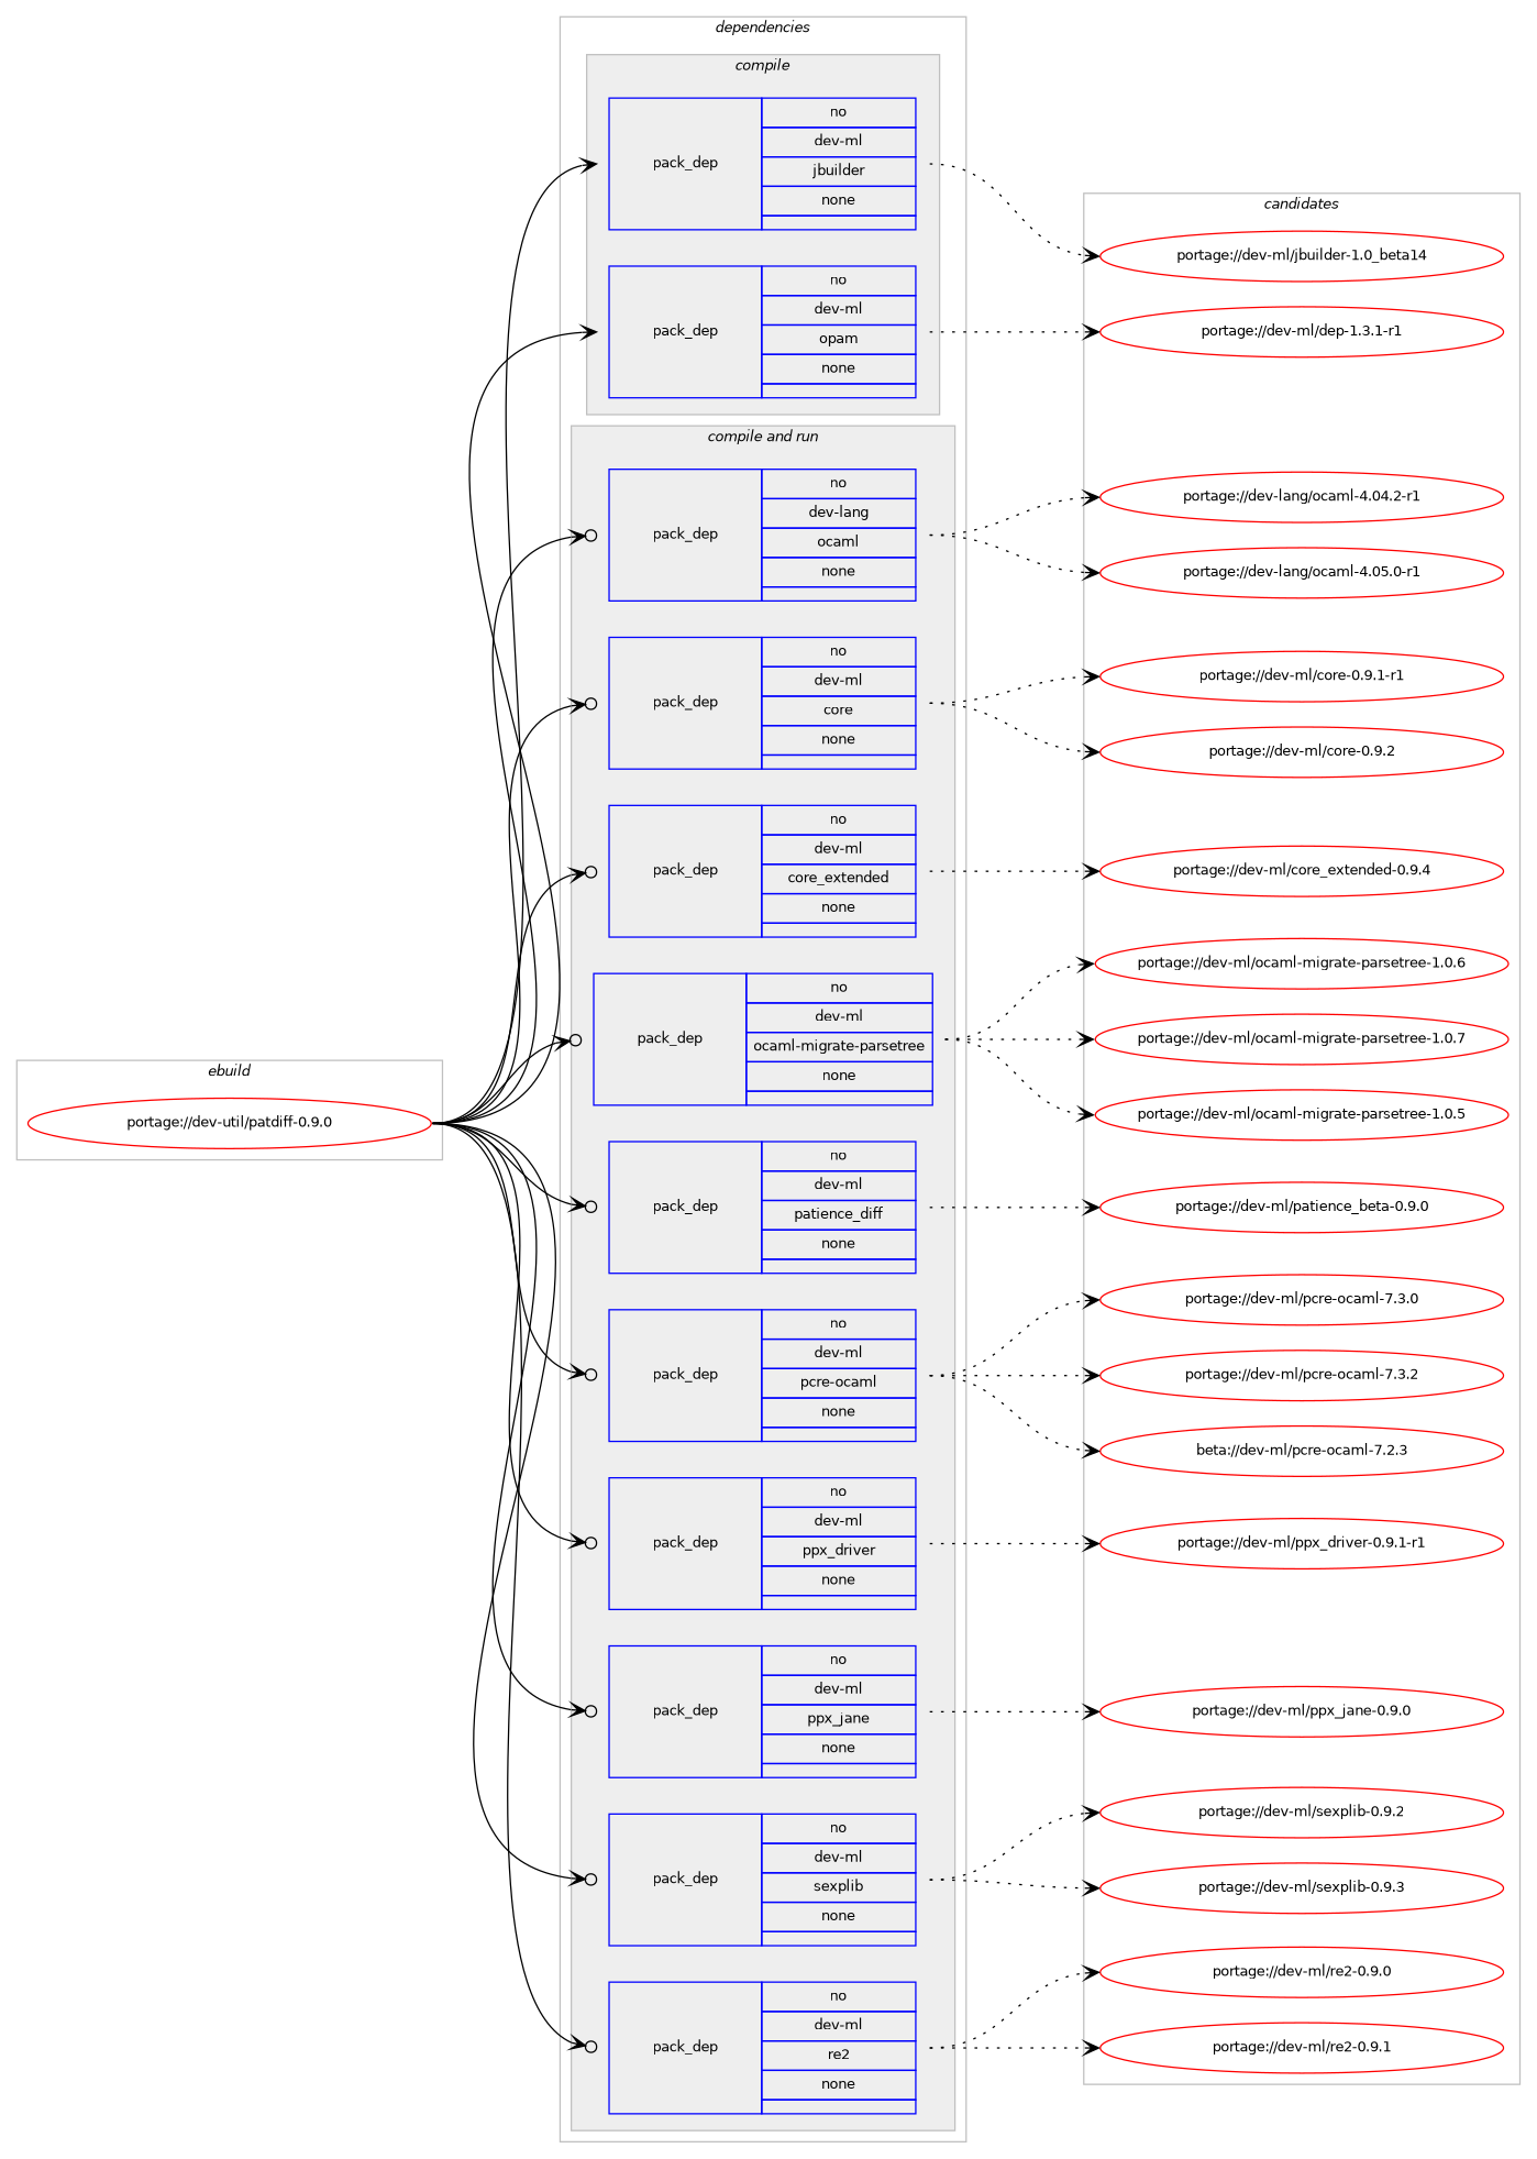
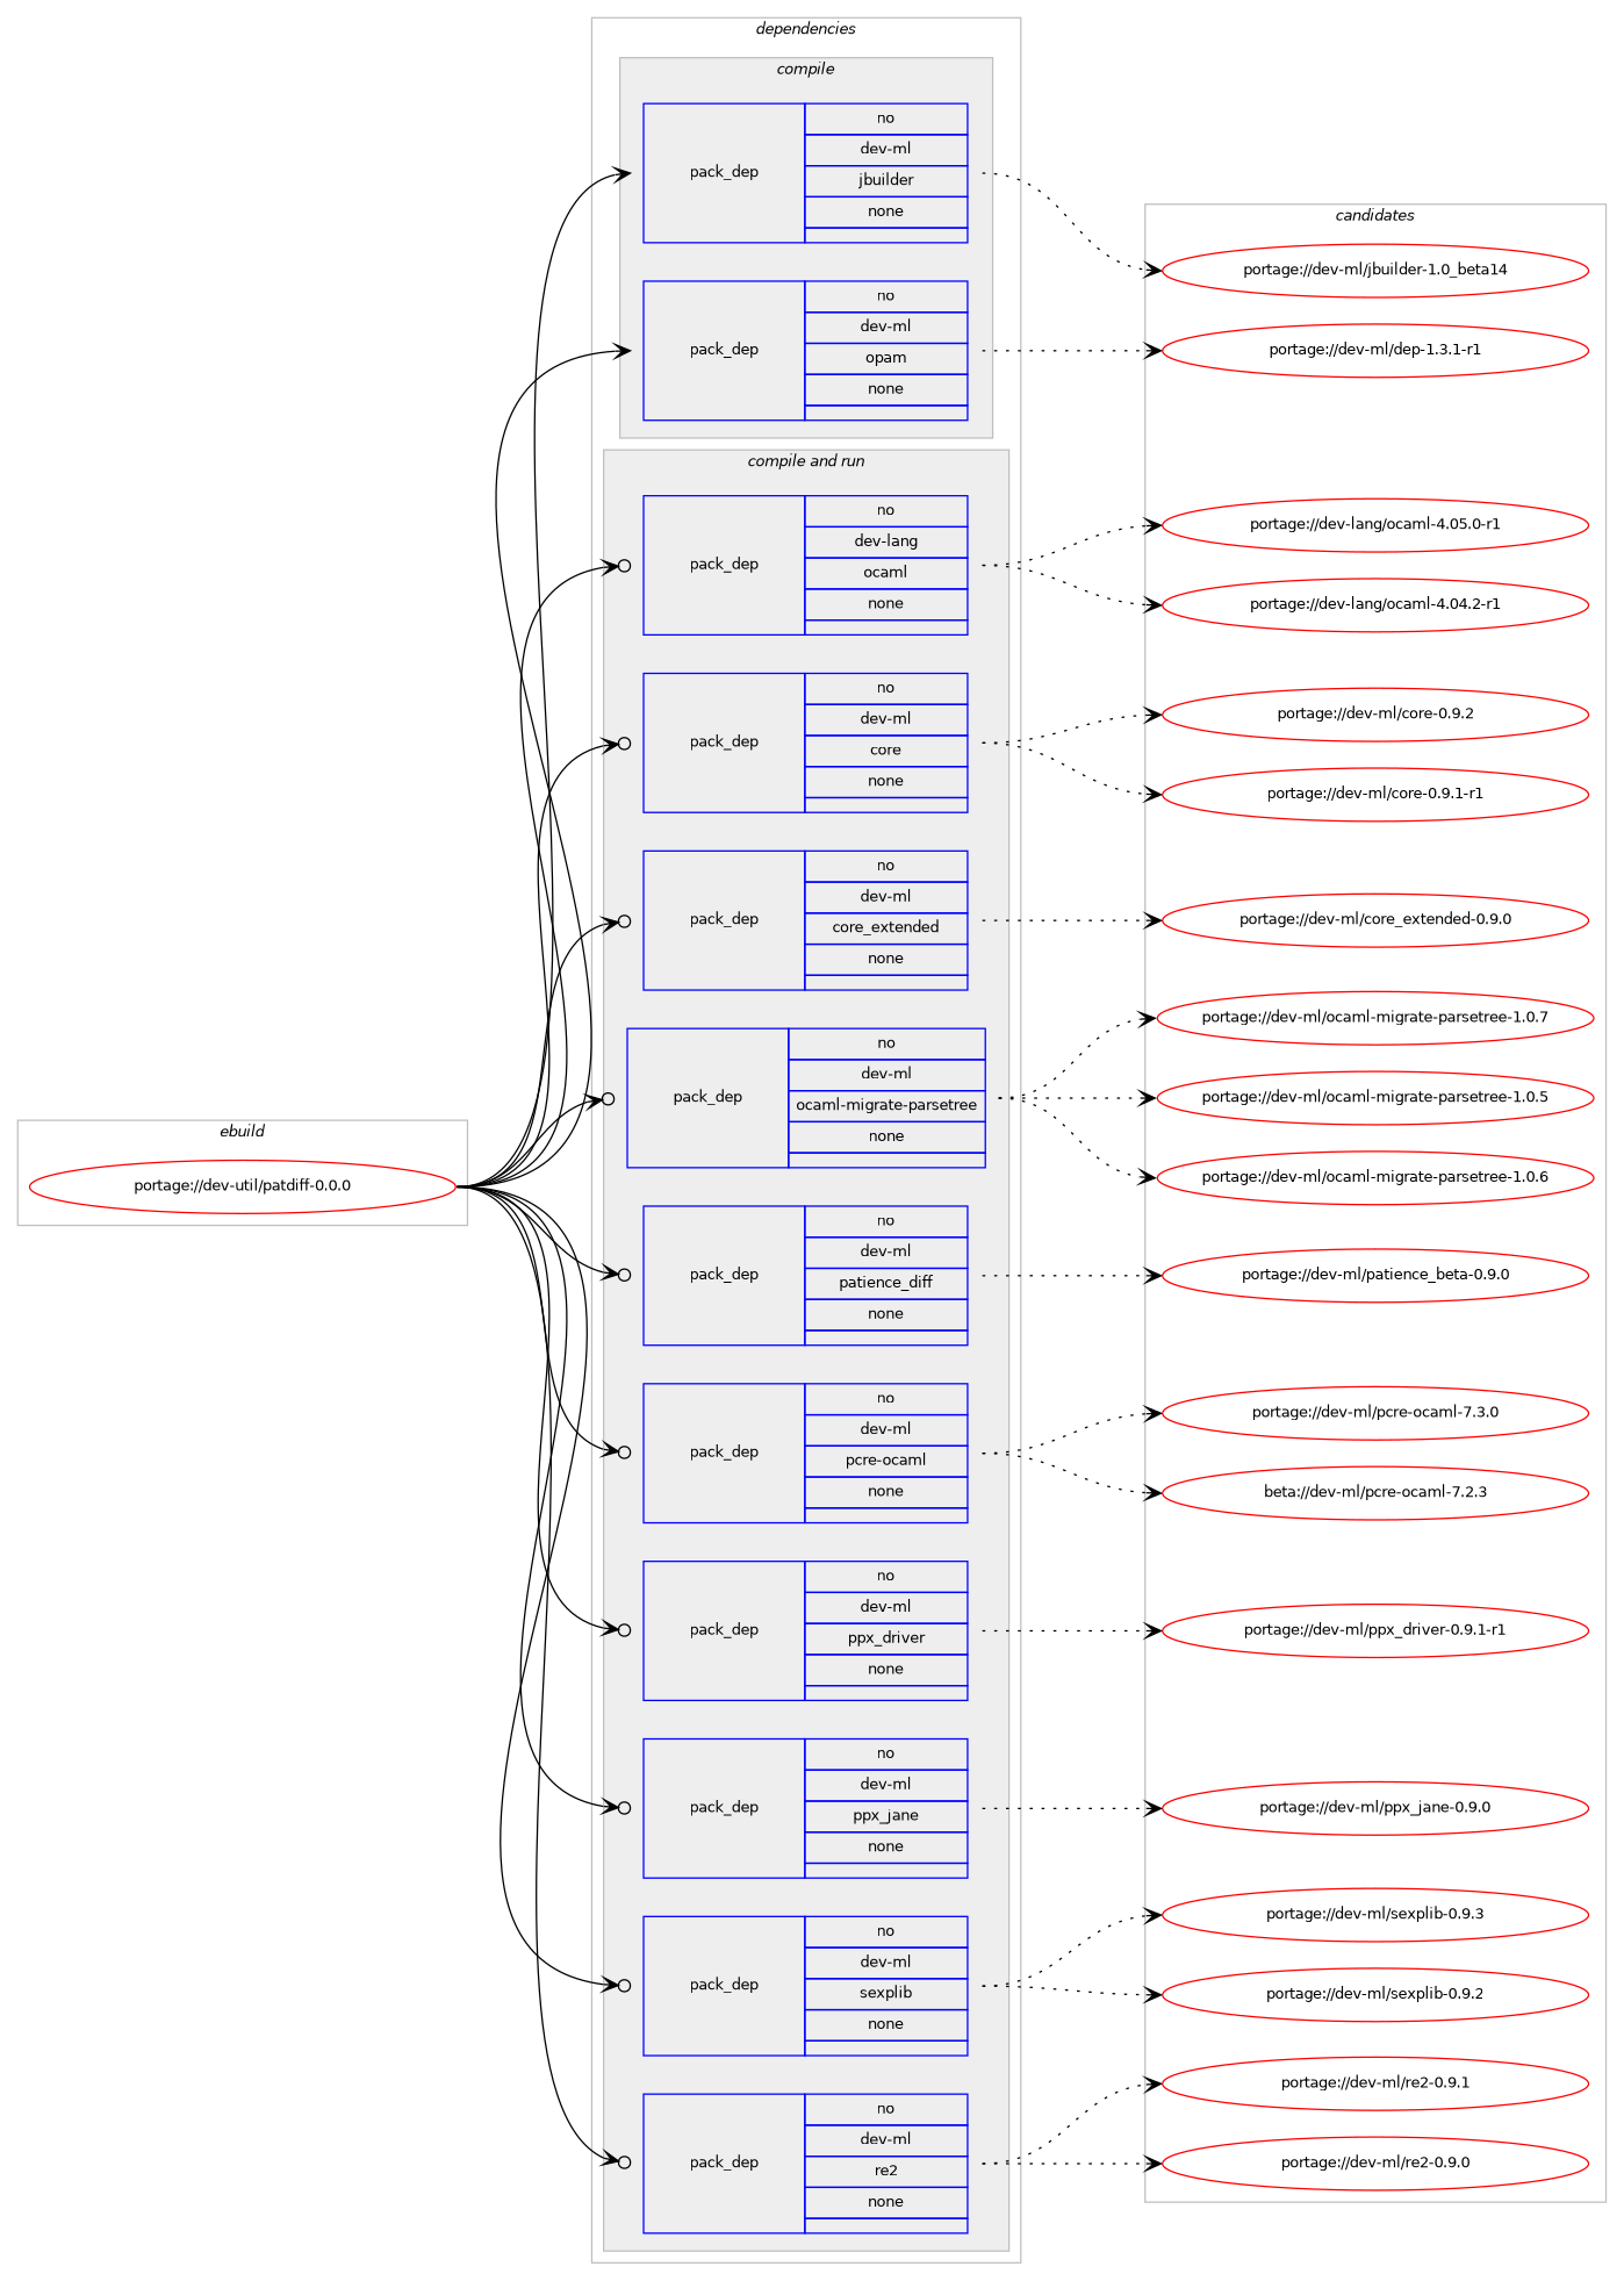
  digraph {
    compound=true
    concentrate=true
    fontname=Helvetica
    fontsize=10
    newrank=true
    rankdir=LR
    ranksep=1.5
    node [color=red fontname=Helvetica fontsize=10]
    edge [arrowhead=vee headport=w style=dotted tailport=e weight=100]
-   n1 [label="portage://dev-util/patdiff-0.9.0" width=4]
+   n1 [label="portage://dev-util/patdiff-0.0.0" width=4]
    n2 [color=blue label=<<TABLE BORDER="0" CELLBORDER="1" CELLSPACING="0" CELLPADDING="4" WIDTH="220"><TR><TD ROWSPAN="6" CELLPADDING="30">pack_dep</TD></TR><TR><TD WIDTH="110">no</TD></TR><TR><TD>dev-ml</TD></TR><TR><TD>jbuilder</TD></TR><TR><TD>none</TD></TR><TR><TD></TD></TR></TABLE>> shape=none]
    n3 [color=blue label=<<TABLE BORDER="0" CELLBORDER="1" CELLSPACING="0" CELLPADDING="4" WIDTH="220"><TR><TD ROWSPAN="6" CELLPADDING="30">pack_dep</TD></TR><TR><TD WIDTH="110">no</TD></TR><TR><TD>dev-ml</TD></TR><TR><TD>opam</TD></TR><TR><TD>none</TD></TR><TR><TD></TD></TR></TABLE>> shape=none]
    n4 [color=blue label=<<TABLE BORDER="0" CELLBORDER="1" CELLSPACING="0" CELLPADDING="4" WIDTH="220"><TR><TD ROWSPAN="6" CELLPADDING="30">pack_dep</TD></TR><TR><TD WIDTH="110">no</TD></TR><TR><TD>dev-lang</TD></TR><TR><TD>ocaml</TD></TR><TR><TD>none</TD></TR><TR><TD></TD></TR></TABLE>> shape=none]
    n5 [color=blue label=<<TABLE BORDER="0" CELLBORDER="1" CELLSPACING="0" CELLPADDING="4" WIDTH="220"><TR><TD ROWSPAN="6" CELLPADDING="30">pack_dep</TD></TR><TR><TD WIDTH="110">no</TD></TR><TR><TD>dev-ml</TD></TR><TR><TD>core</TD></TR><TR><TD>none</TD></TR><TR><TD></TD></TR></TABLE>> shape=none]
    n6 [color=blue label=<<TABLE BORDER="0" CELLBORDER="1" CELLSPACING="0" CELLPADDING="4" WIDTH="220"><TR><TD ROWSPAN="6" CELLPADDING="30">pack_dep</TD></TR><TR><TD WIDTH="110">no</TD></TR><TR><TD>dev-ml</TD></TR><TR><TD>core_extended</TD></TR><TR><TD>none</TD></TR><TR><TD></TD></TR></TABLE>> shape=none]
    n7 [color=blue label=<<TABLE BORDER="0" CELLBORDER="1" CELLSPACING="0" CELLPADDING="4" WIDTH="220"><TR><TD ROWSPAN="6" CELLPADDING="30">pack_dep</TD></TR><TR><TD WIDTH="110">no</TD></TR><TR><TD>dev-ml</TD></TR><TR><TD>ocaml-migrate-parsetree</TD></TR><TR><TD>none</TD></TR><TR><TD></TD></TR></TABLE>> shape=none]
    n8 [color=blue label=<<TABLE BORDER="0" CELLBORDER="1" CELLSPACING="0" CELLPADDING="4" WIDTH="220"><TR><TD ROWSPAN="6" CELLPADDING="30">pack_dep</TD></TR><TR><TD WIDTH="110">no</TD></TR><TR><TD>dev-ml</TD></TR><TR><TD>patience_diff</TD></TR><TR><TD>none</TD></TR><TR><TD></TD></TR></TABLE>> shape=none]
    n9 [color=blue label=<<TABLE BORDER="0" CELLBORDER="1" CELLSPACING="0" CELLPADDING="4" WIDTH="220"><TR><TD ROWSPAN="6" CELLPADDING="30">pack_dep</TD></TR><TR><TD WIDTH="110">no</TD></TR><TR><TD>dev-ml</TD></TR><TR><TD>pcre-ocaml</TD></TR><TR><TD>none</TD></TR><TR><TD></TD></TR></TABLE>> shape=none]
    n10 [color=blue label=<<TABLE BORDER="0" CELLBORDER="1" CELLSPACING="0" CELLPADDING="4" WIDTH="220"><TR><TD ROWSPAN="6" CELLPADDING="30">pack_dep</TD></TR><TR><TD WIDTH="110">no</TD></TR><TR><TD>dev-ml</TD></TR><TR><TD>ppx_driver</TD></TR><TR><TD>none</TD></TR><TR><TD></TD></TR></TABLE>> shape=none]
    n11 [color=blue label=<<TABLE BORDER="0" CELLBORDER="1" CELLSPACING="0" CELLPADDING="4" WIDTH="220"><TR><TD ROWSPAN="6" CELLPADDING="30">pack_dep</TD></TR><TR><TD WIDTH="110">no</TD></TR><TR><TD>dev-ml</TD></TR><TR><TD>ppx_jane</TD></TR><TR><TD>none</TD></TR><TR><TD></TD></TR></TABLE>> shape=none]
    n12 [color=blue label=<<TABLE BORDER="0" CELLBORDER="1" CELLSPACING="0" CELLPADDING="4" WIDTH="220"><TR><TD ROWSPAN="6" CELLPADDING="30">pack_dep</TD></TR><TR><TD WIDTH="110">no</TD></TR><TR><TD>dev-ml</TD></TR><TR><TD>sexplib</TD></TR><TR><TD>none</TD></TR><TR><TD></TD></TR></TABLE>> shape=none]
    n13 [color=blue label=<<TABLE BORDER="0" CELLBORDER="1" CELLSPACING="0" CELLPADDING="4" WIDTH="220"><TR><TD ROWSPAN="6" CELLPADDING="30">pack_dep</TD></TR><TR><TD WIDTH="110">no</TD></TR><TR><TD>dev-ml</TD></TR><TR><TD>re2</TD></TR><TR><TD>none</TD></TR><TR><TD></TD></TR></TABLE>> shape=none]
    n14 [label="portage://dev-ml/jbuilder-1.0_beta14" width=4]
    n15 [label="portage://dev-ml/dep-1.3.1-r1" width=4]
    n16 [label="portage://dev-lang/ocaml-4.04.2-r1" width=4]
    n17 [label="portage://dev-lang/ocaml-4.05.0-r1" width=4]
    n18 [label="portage://dev-ml/core-0.9.1-r1" width=4]
    n19 [label="portage://dev-ml/core-0.9.2" width=4]
-   n20 [label="portage://dev-ml/core_extended-0.9.4" width=4]
+   n20 [label="portage://dev-ml/core_extended-0.9.0" width=4]
    n21 [label="portage://dev-ml/ocaml-migrate-parsetree-1.0.5" width=4]
    n22 [label="portage://dev-ml/ocaml-migrate-parsetree-1.0.6" width=4]
    n23 [label="portage://dev-ml/ocaml-migrate-parsetree-1.0.7" width=4]
    n24 [label="portage://dev-ml/patience_beta-0.9.0" width=4]
    n25 [label="beta://dev-ml/pcre-ocaml-7.2.3" width=4]
    n26 [label="portage://dev-ml/pcre-ocaml-7.3.0" width=4]
-   n27 [label="portage://dev-ml/pcre-ocaml-7.3.2" width=4]
    n28 [label="portage://dev-ml/ppx_driver-0.9.1-r1" width=4]
    n29 [label="portage://dev-ml/ppx_jane-0.9.0" width=4]
    n30 [label="portage://dev-ml/re2-0.9.0" width=4]
    n31 [label="portage://dev-ml/re2-0.9.1" width=4]
    n32 [label="portage://dev-ml/sexplib-0.9.2" width=4]
    n33 [label="portage://dev-ml/sexplib-0.9.3" width=4]
    subgraph cluster_1 {
      color=gray
      label=<<i>ebuild</i>>
      rank=same
      n1
    }
    subgraph cluster_2 {
      color=gray
      label=<<i>dependencies</i>>
      subgraph cluster_3 {
        color=gray
        fillcolor="#eeeeee"
        label=<<i>compile</i>>
        style=filled
        subgraph sub_4 {
          color=gray
          fillcolor="#eeeeee"
          label=<<i>compile</i>>
          style=filled
          n2
        }
        subgraph sub_5 {
          color=gray
          fillcolor="#eeeeee"
          label=<<i>compile</i>>
          style=filled
          n3
        }
      }
      subgraph cluster_6 {
        color=gray
        fillcolor="#eeeeee"
        label=<<i>compile and run</i>>
        style=filled
        subgraph sub_7 {
          color=gray
          fillcolor="#eeeeee"
          label=<<i>compile and run</i>>
          style=filled
          n4
        }
        subgraph sub_8 {
          color=gray
          fillcolor="#eeeeee"
          label=<<i>compile and run</i>>
          style=filled
          n5
        }
        subgraph sub_9 {
          color=gray
          fillcolor="#eeeeee"
          label=<<i>compile and run</i>>
          style=filled
          n6
        }
        subgraph sub_10 {
          color=gray
          fillcolor="#eeeeee"
          label=<<i>compile and run</i>>
          style=filled
          n7
        }
        subgraph sub_11 {
          color=gray
          fillcolor="#eeeeee"
          label=<<i>compile and run</i>>
          style=filled
          n8
        }
        subgraph sub_12 {
          color=gray
          fillcolor="#eeeeee"
          label=<<i>compile and run</i>>
          style=filled
          n9
        }
        subgraph sub_13 {
          color=gray
          fillcolor="#eeeeee"
          label=<<i>compile and run</i>>
          style=filled
          n10
        }
        subgraph sub_14 {
          color=gray
          fillcolor="#eeeeee"
          label=<<i>compile and run</i>>
          style=filled
          n11
        }
        subgraph sub_15 {
          color=gray
          fillcolor="#eeeeee"
          label=<<i>compile and run</i>>
          style=filled
          n12
        }
        subgraph sub_16 {
          color=gray
          fillcolor="#eeeeee"
          label=<<i>compile and run</i>>
          style=filled
          n13
        }
      }
      subgraph cluster_17 {
        color=gray
        fillcolor="#eeeeee"
        label=<<i>run</i>>
        style=filled
      }
    }
    subgraph cluster_18 {
      color=gray
      label=<<i>candidates</i>>
      rank=same
      subgraph sub_19 {
        color=black
        label=<<i>candidates</i>>
        nodesep=1
        rank=same
        n14
      }
      subgraph sub_20 {
        color=black
        label=<<i>candidates</i>>
        nodesep=1
        rank=same
        n15
      }
      subgraph sub_21 {
        color=black
        label=<<i>candidates</i>>
        nodesep=1
        rank=same
        n16
        n17
      }
      subgraph sub_22 {
        color=black
        label=<<i>candidates</i>>
        nodesep=1
        rank=same
        n18
        n19
      }
      subgraph sub_23 {
        color=black
        label=<<i>candidates</i>>
        nodesep=1
        rank=same
        n20
      }
      subgraph sub_24 {
        color=black
        label=<<i>candidates</i>>
        nodesep=1
        rank=same
        n21
        n22
        n23
      }
      subgraph sub_25 {
        color=black
        label=<<i>candidates</i>>
        nodesep=1
        rank=same
        n24
      }
      subgraph sub_26 {
        color=black
        label=<<i>candidates</i>>
        nodesep=1
        rank=same
        n25
        n26
-       n27
      }
      subgraph sub_27 {
        color=black
        label=<<i>candidates</i>>
        nodesep=1
        rank=same
        n28
      }
      subgraph sub_28 {
        color=black
        label=<<i>candidates</i>>
        nodesep=1
        rank=same
        n29
      }
      subgraph sub_29 {
        color=black
        label=<<i>candidates</i>>
        nodesep=1
        rank=same
        n30
        n31
      }
      subgraph sub_30 {
        color=black
        label=<<i>candidates</i>>
        nodesep=1
        rank=same
        n32
        n33
      }
    }
    n1 -> n2 [style=solid weight=20]
    n1 -> n3 [style=solid weight=20]
    n1 -> n4 [arrowhead=odotvee style=solid weight=20]
    n1 -> n5 [arrowhead=odotvee style=solid weight=20]
    n1 -> n6 [arrowhead=odotvee style=solid weight=20]
    n1 -> n7 [arrowhead=odotvee style=solid weight=20]
    n1 -> n8 [arrowhead=odotvee style=solid weight=20]
    n1 -> n9 [arrowhead=odotvee style=solid weight=20]
    n1 -> n10 [arrowhead=odotvee style=solid weight=20]
    n1 -> n11 [arrowhead=odotvee style=solid weight=20]
    n1 -> n12 [arrowhead=odotvee style=solid weight=20]
    n1 -> n13 [arrowhead=odotvee style=solid weight=20]
    n2 -> n14
    n3 -> n15
    n4 -> n16
    n4 -> n17
    n5 -> n18
    n5 -> n19
    n6 -> n20
    n7 -> n21
    n7 -> n22
    n7 -> n23
    n8 -> n24
    n9 -> n25
    n9 -> n26
-   n9 -> n27
    n10 -> n28
    n11 -> n29
    n12 -> n32
    n12 -> n33
    n13 -> n30
    n13 -> n31
  }
